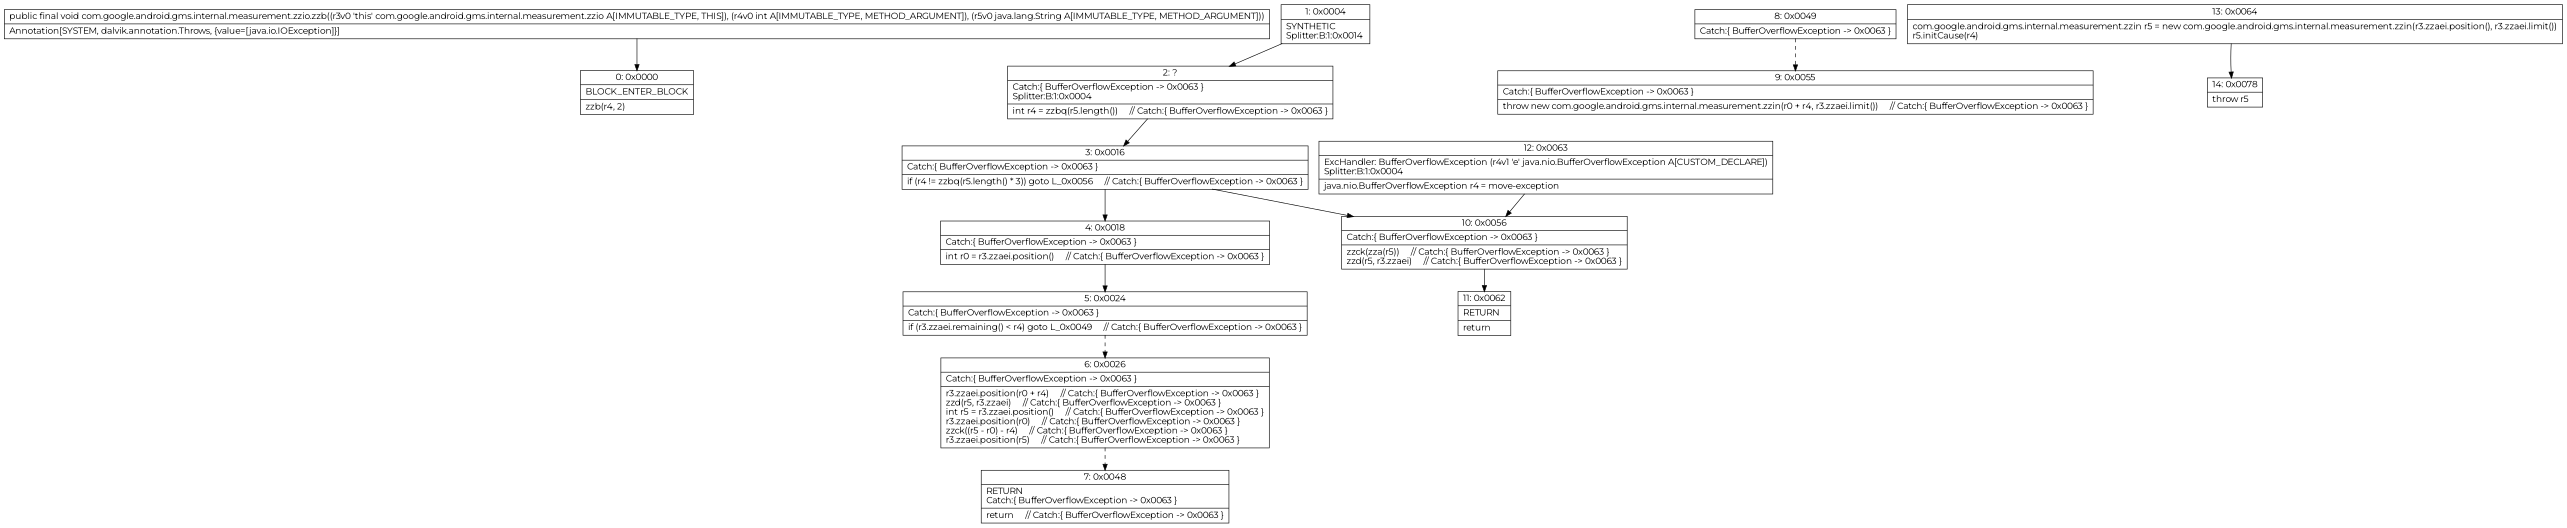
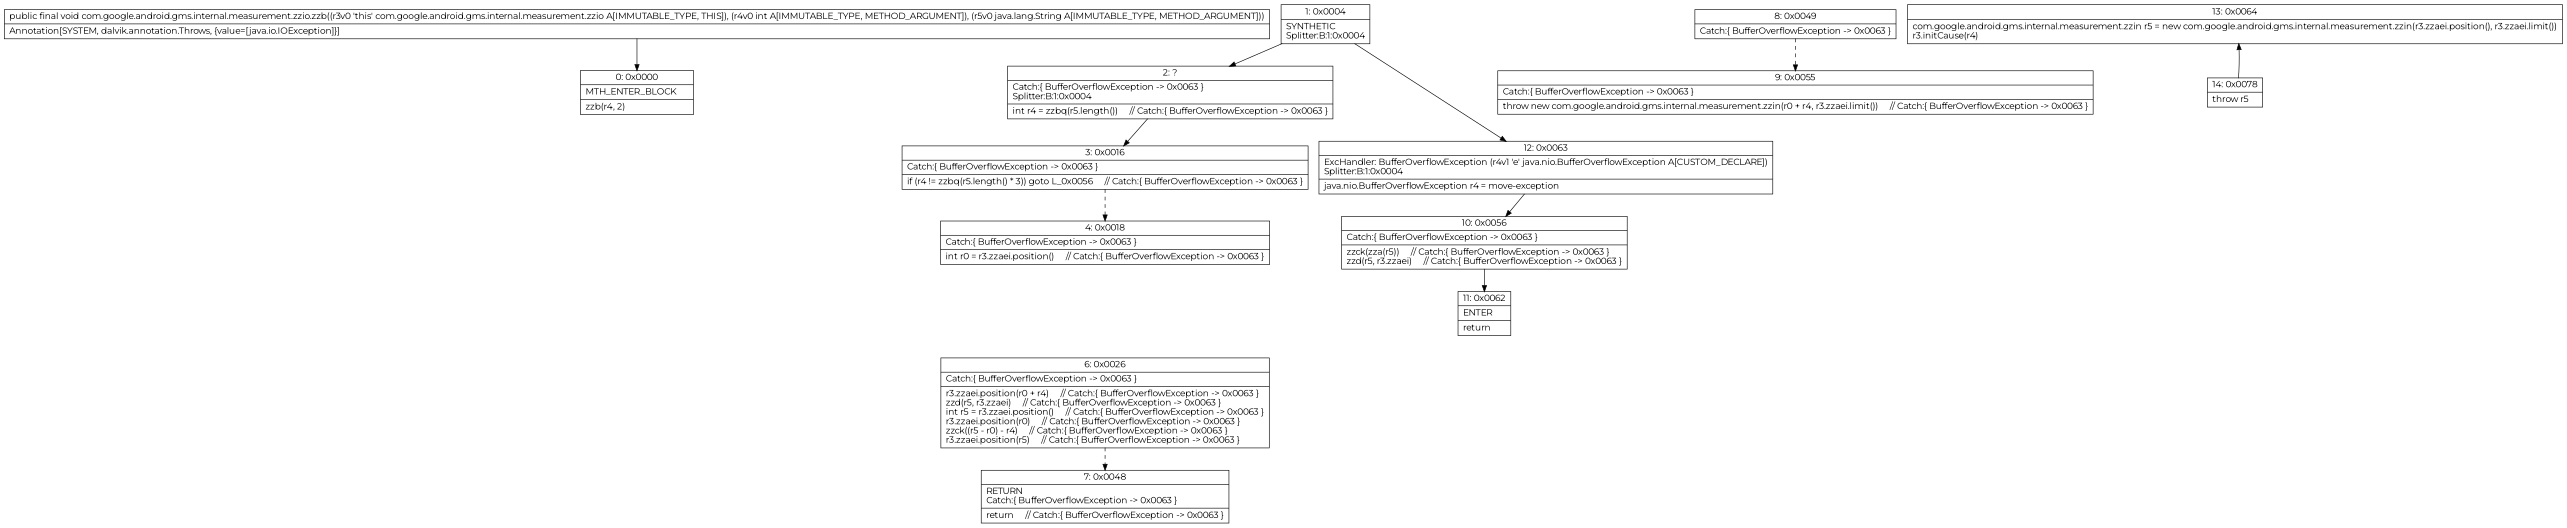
  digraph {
    fontname=Montserrat
    node [fontname=Montserrat shape=record]
    edge [fontname=Montserrat]
-   n1 [label="{0\:\ 0x0000|BLOCK_ENTER_BLOCK\l|zzb(r4, 2)\l}"]
-   n2 [label="{1\:\ 0x0004|SYNTHETIC\lSplitter:B:1:0x0014\l}"]
+   n1 [label="{0\:\ 0x0000|MTH_ENTER_BLOCK\l|zzb(r4, 2)\l}"]
+   n2 [label="{1\:\ 0x0004|SYNTHETIC\lSplitter:B:1:0x0004\l}"]
    n3 [label="{2\:\ ?|Catch:\{ BufferOverflowException \-\> 0x0063 \}\lSplitter:B:1:0x0004\l|int r4 = zzbq(r5.length())     \/\/ Catch:\{ BufferOverflowException \-\> 0x0063 \}\l}"]
    n4 [label="{12\:\ 0x0063|ExcHandler: BufferOverflowException (r4v1 'e' java.nio.BufferOverflowException A[CUSTOM_DECLARE])\lSplitter:B:1:0x0004\l|java.nio.BufferOverflowException r4 = move\-exception\l}"]
    n5 [label="{3\:\ 0x0016|Catch:\{ BufferOverflowException \-\> 0x0063 \}\l|if (r4 != zzbq(r5.length() * 3)) goto L_0x0056     \/\/ Catch:\{ BufferOverflowException \-\> 0x0063 \}\l}"]
    n6 [label="{10\:\ 0x0056|Catch:\{ BufferOverflowException \-\> 0x0063 \}\l|zzck(zza(r5))     \/\/ Catch:\{ BufferOverflowException \-\> 0x0063 \}\lzzd(r5, r3.zzaei)     \/\/ Catch:\{ BufferOverflowException \-\> 0x0063 \}\l}"]
    n7 [label="{4\:\ 0x0018|Catch:\{ BufferOverflowException \-\> 0x0063 \}\l|int r0 = r3.zzaei.position()     \/\/ Catch:\{ BufferOverflowException \-\> 0x0063 \}\l}"]
-   n8 [label="{5\:\ 0x0024|Catch:\{ BufferOverflowException \-\> 0x0063 \}\l|if (r3.zzaei.remaining() \< r4) goto L_0x0049     \/\/ Catch:\{ BufferOverflowException \-\> 0x0063 \}\l}"]
-   n9 [label="{11\:\ 0x0062|RETURN\l|return\l}"]
+   n9 [label="{11\:\ 0x0062|ENTER\l|return\l}"]
    n10 [label="{6\:\ 0x0026|Catch:\{ BufferOverflowException \-\> 0x0063 \}\l|r3.zzaei.position(r0 + r4)     \/\/ Catch:\{ BufferOverflowException \-\> 0x0063 \}\lzzd(r5, r3.zzaei)     \/\/ Catch:\{ BufferOverflowException \-\> 0x0063 \}\lint r5 = r3.zzaei.position()     \/\/ Catch:\{ BufferOverflowException \-\> 0x0063 \}\lr3.zzaei.position(r0)     \/\/ Catch:\{ BufferOverflowException \-\> 0x0063 \}\lzzck((r5 \- r0) \- r4)     \/\/ Catch:\{ BufferOverflowException \-\> 0x0063 \}\lr3.zzaei.position(r5)     \/\/ Catch:\{ BufferOverflowException \-\> 0x0063 \}\l}"]
    n11 [label="{7\:\ 0x0048|RETURN\lCatch:\{ BufferOverflowException \-\> 0x0063 \}\l|return     \/\/ Catch:\{ BufferOverflowException \-\> 0x0063 \}\l}"]
    n12 [label="{8\:\ 0x0049|Catch:\{ BufferOverflowException \-\> 0x0063 \}\l}"]
    n13 [label="{9\:\ 0x0055|Catch:\{ BufferOverflowException \-\> 0x0063 \}\l|throw new com.google.android.gms.internal.measurement.zzin(r0 + r4, r3.zzaei.limit())     \/\/ Catch:\{ BufferOverflowException \-\> 0x0063 \}\l}"]
-   n14 [label="{13\:\ 0x0064|com.google.android.gms.internal.measurement.zzin r5 = new com.google.android.gms.internal.measurement.zzin(r3.zzaei.position(), r3.zzaei.limit())\lr5.initCause(r4)\l}"]
+   n14 [label="{13\:\ 0x0064|com.google.android.gms.internal.measurement.zzin r5 = new com.google.android.gms.internal.measurement.zzin(r3.zzaei.position(), r3.zzaei.limit())\lr3.initCause(r4)\l}"]
    n15 [label="{14\:\ 0x0078|throw r5\l}"]
    n16 [label="{public final void com.google.android.gms.internal.measurement.zzio.zzb((r3v0 'this' com.google.android.gms.internal.measurement.zzio A[IMMUTABLE_TYPE, THIS]), (r4v0 int A[IMMUTABLE_TYPE, METHOD_ARGUMENT]), (r5v0 java.lang.String A[IMMUTABLE_TYPE, METHOD_ARGUMENT]))  | Annotation[SYSTEM, dalvik.annotation.Throws, \{value=[java.io.IOException]\}]\l}"]
    n2 -> n3
+   n2 -> n4
    n3 -> n5
    n4 -> n6
-   n5 -> n6
-   n5 -> n7 [style=solid]
+   n5 -> n7 [style=dashed]
    n6 -> n9
-   n7 -> n8
-   n8 -> n10 [style=dashed]
    n10 -> n11 [style=dashed]
    n12 -> n13 [style=dashed]
-   n14 -> n15
+   n15 -> n14
    n16 -> n1
  }
